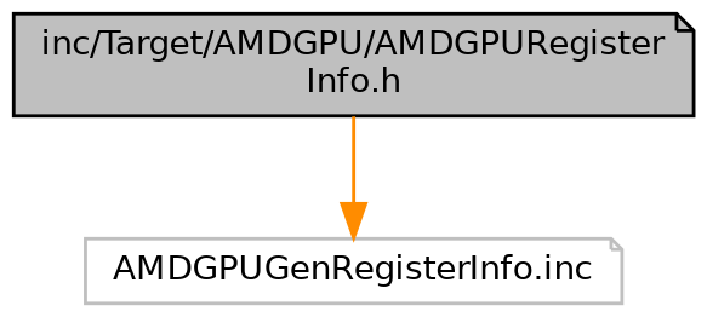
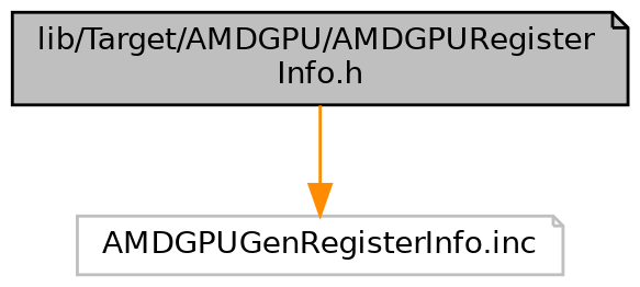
  digraph {
    node [fontname=Helvetica fontsize=10 shape=note]
-   n1 [color=black fillcolor=grey75 fontcolor=black height=0.2 label="inc/Target/AMDGPU/AMDGPURegister\lInfo.h" style=filled width=0.4]
+   n1 [color=black fillcolor=grey75 fontcolor=black height=0.2 label="lib/Target/AMDGPU/AMDGPURegister\lInfo.h" style=filled width=0.4]
    n2 [color=grey75 height=0.2 label="AMDGPUGenRegisterInfo.inc" width=0.4]
    n1 -> n2 [color=darkorange fontname=Helvetica fontsize=10 labelfontname=Helvetica labelfontsize=10 style=solid]
  }
